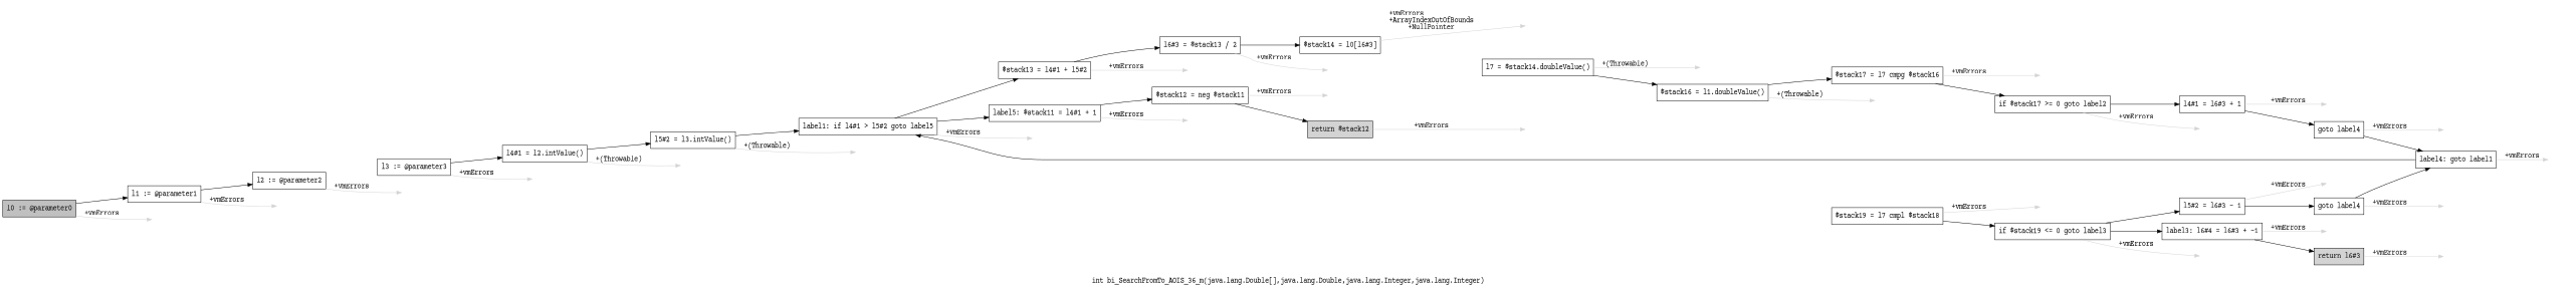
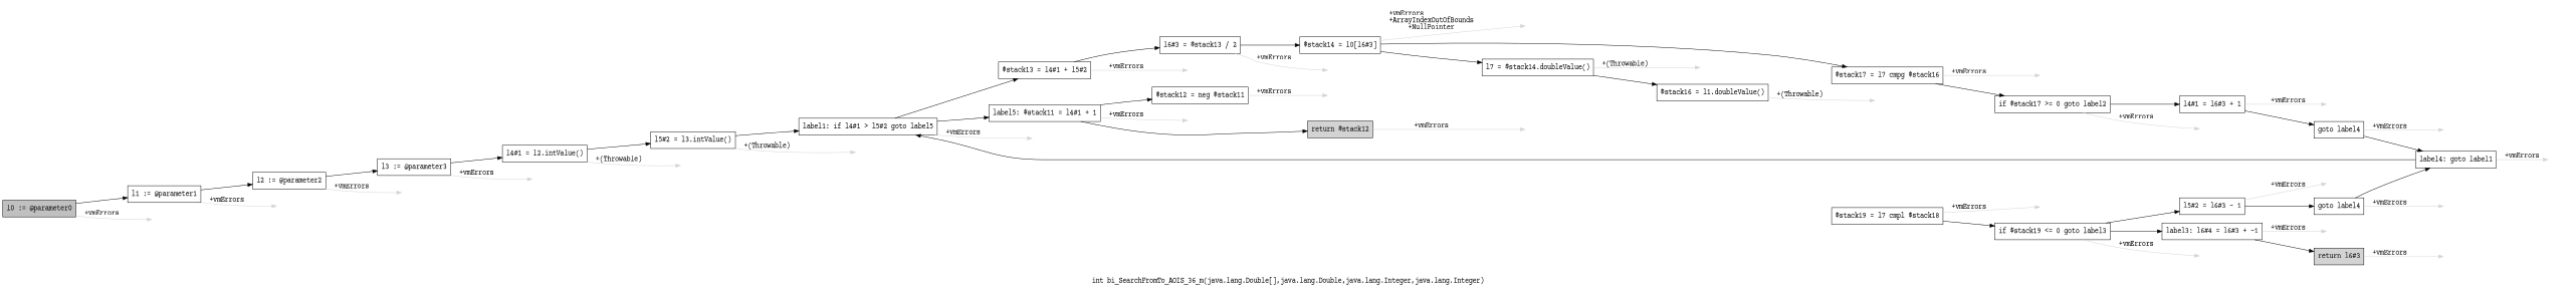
  digraph {
    fontname="Courier Prime"
    label="int bi_SearchFromTo_AOIS_36_m(java.lang.Double[],java.lang.Double,java.lang.Integer,java.lang.Integer)"
    rankdir=LR
    node [fontname="Courier Prime" shape=box style=invis]
    edge [color=black fontname="Courier Prime"]
    n1 [fillcolor=gray label="l0 := @parameter0" style=filled]
    n2 [label="l1 := @parameter1" style=""]
    n3 [label=Esc]
    n4 [label="l2 := @parameter2" style=""]
    n5 [label=Esc]
    n6 [label="l3 := @parameter3" style=""]
    n7 [label=Esc]
    n8 [label="l4#1 = l2.intValue()" style=""]
    n9 [label=Esc]
    n10 [label="l5#2 = l3.intValue()" style=""]
    n11 [label=Esc]
    n12 [label="label1: if l4#1 > l5#2 goto label5" style=""]
    n13 [label=Esc]
    n14 [label="$stack13 = l4#1 + l5#2" style=""]
    n15 [label="label5: $stack11 = l4#1 + 1" style=""]
    n16 [label=Esc]
    n17 [label="l6#3 = $stack13 / 2" style=""]
    n18 [label=Esc]
    n19 [label="$stack12 = neg $stack11" style=""]
    n20 [label=Esc]
    n21 [label="$stack14 = l0[l6#3]" style=""]
    n22 [label=Esc]
    n23 [fillcolor=lightgray label="return $stack12" style=filled]
    n24 [label=Esc]
    n25 [label="l7 = $stack14.doubleValue()" style=""]
    n26 [label=Esc]
    n27 [label="$stack16 = l1.doubleValue()" style=""]
    n28 [label=Esc]
    n29 [label="$stack17 = l7 cmpg $stack16" style=""]
    n30 [label=Esc]
    n31 [label="if $stack17 >= 0 goto label2" style=""]
    n32 [label=Esc]
    n33 [label="l4#1 = l6#3 + 1" style=""]
    n34 [label=Esc]
    n35 [label="goto label4" style=""]
    n36 [label=Esc]
    n37 [label="label4: goto label1" style=""]
    n38 [label=Esc]
    n39 [label="$stack19 = l7 cmpl $stack18" style=""]
    n40 [label="if $stack19 <= 0 goto label3" style=""]
    n41 [label=Esc]
    n42 [label=Esc]
    n43 [label=Esc]
    n44 [label="l5#2 = l6#3 - 1" style=""]
    n45 [label="label3: l6#4 = l6#3 + -1" style=""]
    n46 [label=Esc]
    n47 [label="goto label4" style=""]
    n48 [label=Esc]
    n49 [fillcolor=lightgray label="return l6#3" style=filled]
    n50 [label=Esc]
    n51 [label=Esc]
    n52 [label=Esc]
    n53 [label=Esc]
    n1 -> n2
    n1 -> n3 [color=lightgray label="\l+vmErrors"]
    n2 -> n4
    n2 -> n5 [color=lightgray label="\l+vmErrors"]
+   n4 -> n6
    n4 -> n7 [color=lightgray label="\l+vmErrors"]
    n6 -> n8
    n6 -> n9 [color=lightgray label="\l+vmErrors"]
    n8 -> n10
    n8 -> n11 [color=lightgray label="\l+(Throwable)"]
    n10 -> n12
    n10 -> n13 [color=lightgray label="\l+(Throwable)"]
    n12 -> n14
    n12 -> n15
    n12 -> n16 [color=lightgray label="\l+vmErrors"]
    n14 -> n17
    n14 -> n18 [color=lightgray label="\l+vmErrors"]
    n15 -> n19
    n15 -> n20 [color=lightgray label="\l+vmErrors"]
    n17 -> n21
    n17 -> n22 [color=lightgray label="\l+vmErrors"]
-   n19 -> n23
+   n15 -> n23
    n19 -> n24 [color=lightgray label="\l+vmErrors"]
+   n21 -> n25
    n21 -> n26 [color=lightgray label="\l+vmErrors\l+ArrayIndexOutOfBounds\l+NullPointer"]
    n23 -> n53 [color=lightgray label="\l+vmErrors"]
    n25 -> n27
    n25 -> n28 [color=lightgray label="\l+(Throwable)"]
-   n27 -> n29
+   n21 -> n29
    n27 -> n30 [color=lightgray label="\l+(Throwable)"]
    n29 -> n31
    n29 -> n32 [color=lightgray label="\l+vmErrors"]
    n31 -> n33
    n31 -> n34 [color=lightgray label="\l+vmErrors"]
    n33 -> n35
    n33 -> n36 [color=lightgray label="\l+vmErrors"]
    n35 -> n37
    n35 -> n38 [color=lightgray label="\l+vmErrors"]
    n37 -> n12
    n37 -> n43 [color=lightgray label="\l+vmErrors"]
    n39 -> n40
    n39 -> n41 [color=lightgray label="\l+vmErrors"]
    n40 -> n44
    n40 -> n45
    n40 -> n46 [color=lightgray label="\l+vmErrors"]
    n44 -> n47
    n44 -> n48 [color=lightgray label="\l+vmErrors"]
    n45 -> n49
    n45 -> n50 [color=lightgray label="\l+vmErrors"]
    n47 -> n37
    n47 -> n51 [color=lightgray label="\l+vmErrors"]
    n49 -> n52 [color=lightgray label="\l+vmErrors"]
  }
